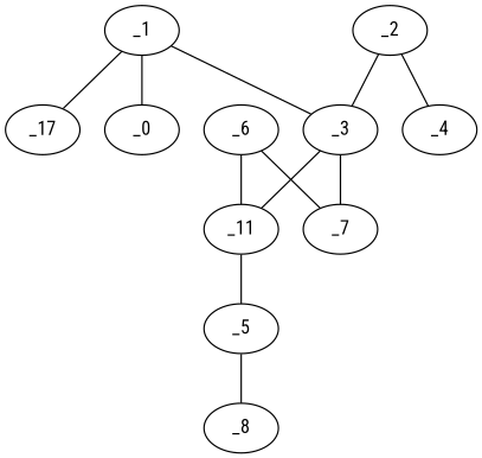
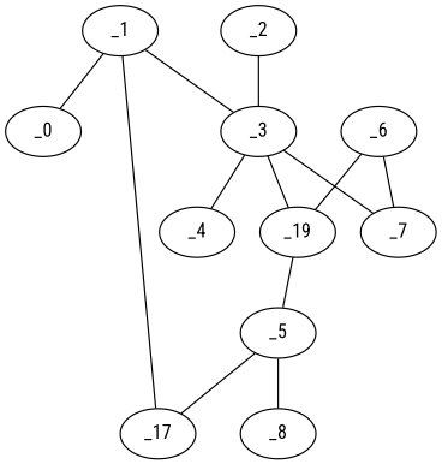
  graph {
    fontname="Roboto Condensed"
    node [charge=0 chem=4 fontname="Roboto Condensed" symbol="N  " x=2.866 y=-1]
    edge [fontname="Roboto Condensed" valence=1]
    _1 [chem=1 symbol="C  "]
    n2 [chem=10 label=_0 symbol="Br " x=2 y=-1.5]
    n3 [label=_17 y=0]
    _3 [chem=1 symbol="C  " x=4.5981]
    _2 [x=3.7321 y=-1.5]
    _4 [chem=1 symbol="C  " x=4.5981 y=0]
-   _11 [x=5.5491 y=-1.309]
+   _11 [x=5.5491 y=-1.309 label=_19]
    _7 [x=5.5491 y=0.309]
    _5 [chem=1 symbol="C  " x=3.732 y=0.5]
    _8 [chem=2 symbol="O  " x=3.732 y=1.5]
    _6 [x=6.1369 y=-0.5]
    _1 -- n2
    _1 -- n3 [valence=2]
    _1 -- _3
-   _2 -- _4
+   _3 -- _4
    _3 -- _11
    _3 -- _7
    _2 -- _3 [valence=2]
    _11 -- _5 [valence=2]
+   _5 -- n3
    _5 -- _8
    _6 -- _11
    _6 -- _7 [valence=2]
  }
